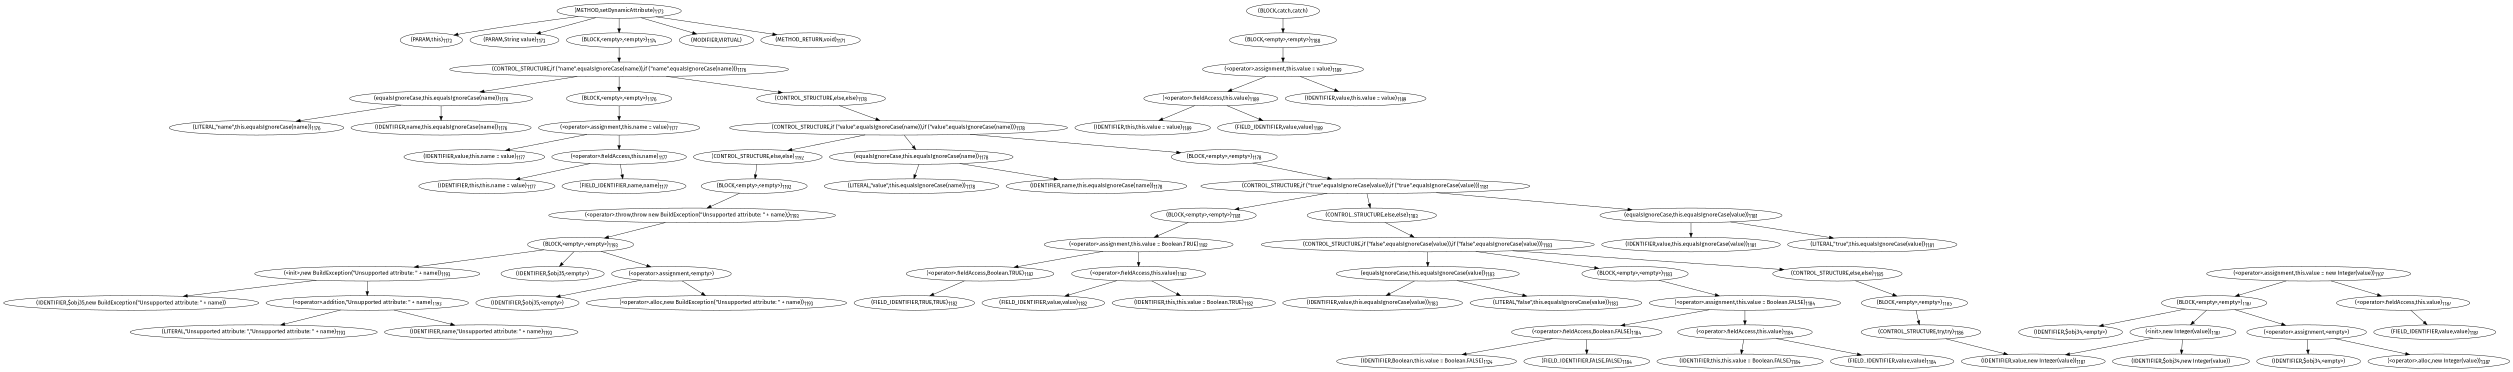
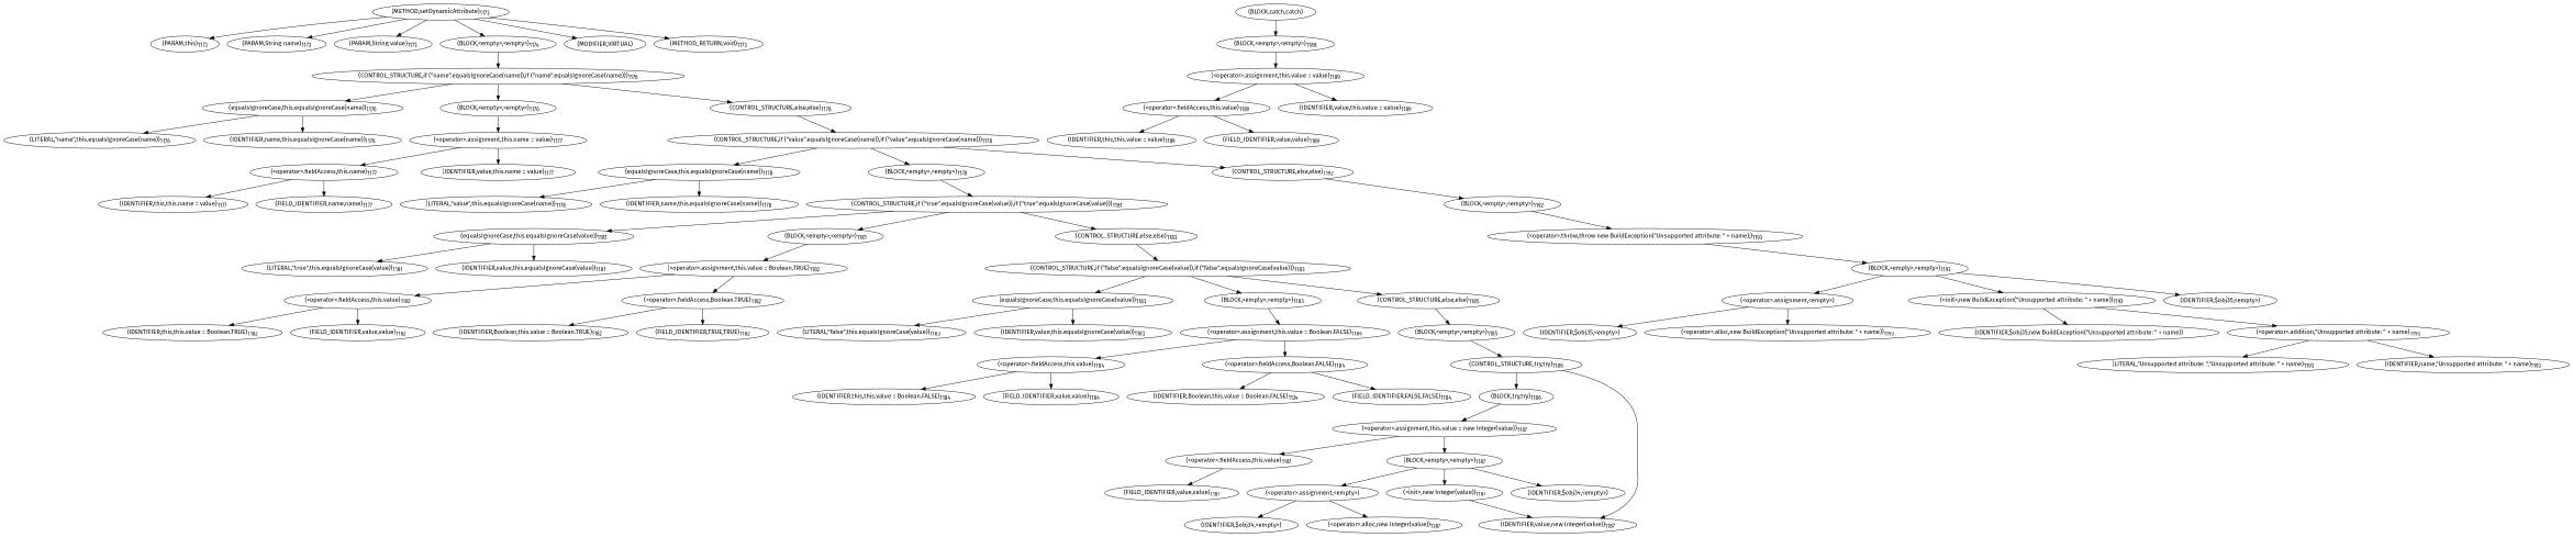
  digraph {
    fontname="Fira Sans"
    node [fontname="Fira Sans"]
    edge [fontname="Fira Sans"]
    n1 [label=<(METHOD,setDynamicAttribute)<SUB>1173</SUB>>]
    n2 [label=<(PARAM,this)<SUB>1173</SUB>>]
+   n3 [label=<(PARAM,String name)<SUB>1173</SUB>>]
    n4 [label=<(PARAM,String value)<SUB>1173</SUB>>]
    n5 [label=<(BLOCK,&lt;empty&gt;,&lt;empty&gt;)<SUB>1174</SUB>>]
    n6 [label=<(MODIFIER,VIRTUAL)>]
-   n7 [label=<(METHOD_RETURN,void)<SUB>1171</SUB>>]
+   n7 [label=<(METHOD_RETURN,void)<SUB>1173</SUB>>]
    n8 [label=<(CONTROL_STRUCTURE,if (&quot;name&quot;.equalsIgnoreCase(name)),if (&quot;name&quot;.equalsIgnoreCase(name)))<SUB>1176</SUB>>]
    n9 [label=<(equalsIgnoreCase,this.equalsIgnoreCase(name))<SUB>1176</SUB>>]
    n10 [label=<(BLOCK,&lt;empty&gt;,&lt;empty&gt;)<SUB>1176</SUB>>]
    n11 [label=<(CONTROL_STRUCTURE,else,else)<SUB>1178</SUB>>]
    n12 [label=<(LITERAL,&quot;name&quot;,this.equalsIgnoreCase(name))<SUB>1176</SUB>>]
    n13 [label=<(IDENTIFIER,name,this.equalsIgnoreCase(name))<SUB>1176</SUB>>]
    n14 [label=<(&lt;operator&gt;.assignment,this.name = value)<SUB>1177</SUB>>]
    n15 [label=<(CONTROL_STRUCTURE,if (&quot;value&quot;.equalsIgnoreCase(name)),if (&quot;value&quot;.equalsIgnoreCase(name)))<SUB>1178</SUB>>]
    n16 [label=<(&lt;operator&gt;.fieldAccess,this.name)<SUB>1177</SUB>>]
    n17 [label=<(IDENTIFIER,value,this.name = value)<SUB>1177</SUB>>]
    n18 [label=<(IDENTIFIER,this,this.name = value)<SUB>1177</SUB>>]
    n19 [label=<(FIELD_IDENTIFIER,name,name)<SUB>1177</SUB>>]
    n20 [label=<(equalsIgnoreCase,this.equalsIgnoreCase(name))<SUB>1178</SUB>>]
    n21 [label=<(BLOCK,&lt;empty&gt;,&lt;empty&gt;)<SUB>1178</SUB>>]
    n22 [label=<(CONTROL_STRUCTURE,else,else)<SUB>1192</SUB>>]
    n23 [label=<(LITERAL,&quot;value&quot;,this.equalsIgnoreCase(name))<SUB>1178</SUB>>]
    n24 [label=<(IDENTIFIER,name,this.equalsIgnoreCase(name))<SUB>1178</SUB>>]
    n25 [label=<(CONTROL_STRUCTURE,if (&quot;true&quot;.equalsIgnoreCase(value)),if (&quot;true&quot;.equalsIgnoreCase(value)))<SUB>1181</SUB>>]
    n26 [label=<(BLOCK,&lt;empty&gt;,&lt;empty&gt;)<SUB>1192</SUB>>]
    n27 [label=<(equalsIgnoreCase,this.equalsIgnoreCase(value))<SUB>1181</SUB>>]
    n28 [label=<(BLOCK,&lt;empty&gt;,&lt;empty&gt;)<SUB>1181</SUB>>]
    n29 [label=<(CONTROL_STRUCTURE,else,else)<SUB>1183</SUB>>]
    n30 [label=<(LITERAL,&quot;true&quot;,this.equalsIgnoreCase(value))<SUB>1181</SUB>>]
    n31 [label=<(IDENTIFIER,value,this.equalsIgnoreCase(value))<SUB>1181</SUB>>]
    n32 [label=<(&lt;operator&gt;.assignment,this.value = Boolean.TRUE)<SUB>1182</SUB>>]
    n33 [label=<(CONTROL_STRUCTURE,if (&quot;false&quot;.equalsIgnoreCase(value)),if (&quot;false&quot;.equalsIgnoreCase(value)))<SUB>1183</SUB>>]
    n34 [label=<(&lt;operator&gt;.fieldAccess,this.value)<SUB>1182</SUB>>]
    n35 [label=<(&lt;operator&gt;.fieldAccess,Boolean.TRUE)<SUB>1182</SUB>>]
    n36 [label=<(IDENTIFIER,this,this.value = Boolean.TRUE)<SUB>1182</SUB>>]
    n37 [label=<(FIELD_IDENTIFIER,value,value)<SUB>1182</SUB>>]
+   n38 [label=<(IDENTIFIER,Boolean,this.value = Boolean.TRUE)<SUB>1182</SUB>>]
    n39 [label=<(FIELD_IDENTIFIER,TRUE,TRUE)<SUB>1182</SUB>>]
    n40 [label=<(equalsIgnoreCase,this.equalsIgnoreCase(value))<SUB>1183</SUB>>]
    n41 [label=<(BLOCK,&lt;empty&gt;,&lt;empty&gt;)<SUB>1183</SUB>>]
    n42 [label=<(CONTROL_STRUCTURE,else,else)<SUB>1185</SUB>>]
    n43 [label=<(LITERAL,&quot;false&quot;,this.equalsIgnoreCase(value))<SUB>1183</SUB>>]
    n44 [label=<(IDENTIFIER,value,this.equalsIgnoreCase(value))<SUB>1183</SUB>>]
    n45 [label=<(&lt;operator&gt;.assignment,this.value = Boolean.FALSE)<SUB>1184</SUB>>]
    n46 [label=<(BLOCK,&lt;empty&gt;,&lt;empty&gt;)<SUB>1185</SUB>>]
    n47 [label=<(&lt;operator&gt;.fieldAccess,this.value)<SUB>1184</SUB>>]
    n48 [label=<(&lt;operator&gt;.fieldAccess,Boolean.FALSE)<SUB>1184</SUB>>]
    n49 [label=<(IDENTIFIER,this,this.value = Boolean.FALSE)<SUB>1184</SUB>>]
    n50 [label=<(FIELD_IDENTIFIER,value,value)<SUB>1184</SUB>>]
    n51 [label=<(IDENTIFIER,Boolean,this.value = Boolean.FALSE)<SUB>1124</SUB>>]
    n52 [label=<(FIELD_IDENTIFIER,FALSE,FALSE)<SUB>1184</SUB>>]
    n53 [label=<(CONTROL_STRUCTURE,try,try)<SUB>1186</SUB>>]
+   n54 [label=<(BLOCK,try,try)<SUB>1186</SUB>>]
    n55 [label=<(IDENTIFIER,value,new Integer(value))<SUB>1187</SUB>>]
    n56 [label=<(&lt;operator&gt;.assignment,this.value = new Integer(value))<SUB>1107</SUB>>]
    n57 [label=<(BLOCK,catch,catch)>]
    n58 [label=<(BLOCK,&lt;empty&gt;,&lt;empty&gt;)<SUB>1188</SUB>>]
    n59 [label=<(&lt;operator&gt;.fieldAccess,this.value)<SUB>1187</SUB>>]
    n60 [label=<(BLOCK,&lt;empty&gt;,&lt;empty&gt;)<SUB>1187</SUB>>]
    n61 [label=<(FIELD_IDENTIFIER,value,value)<SUB>1187</SUB>>]
    n62 [label=<(&lt;operator&gt;.assignment,&lt;empty&gt;)>]
    n63 [label=<(&lt;init&gt;,new Integer(value))<SUB>1187</SUB>>]
    n64 [label=<(IDENTIFIER,$obj34,&lt;empty&gt;)>]
    n65 [label=<(IDENTIFIER,$obj34,&lt;empty&gt;)>]
    n66 [label=<(&lt;operator&gt;.alloc,new Integer(value))<SUB>1387</SUB>>]
-   n67 [label=<(IDENTIFIER,$obj34,new Integer(value))>]
    n68 [label=<(&lt;operator&gt;.assignment,this.value = value)<SUB>1189</SUB>>]
    n69 [label=<(&lt;operator&gt;.fieldAccess,this.value)<SUB>1189</SUB>>]
    n70 [label=<(IDENTIFIER,value,this.value = value)<SUB>1189</SUB>>]
    n71 [label=<(IDENTIFIER,this,this.value = value)<SUB>1189</SUB>>]
    n72 [label=<(FIELD_IDENTIFIER,value,value)<SUB>1189</SUB>>]
    n73 [label=<(&lt;operator&gt;.throw,throw new BuildException(&quot;Unsupported attribute: &quot; + name);)<SUB>1193</SUB>>]
    n74 [label=<(BLOCK,&lt;empty&gt;,&lt;empty&gt;)<SUB>1193</SUB>>]
    n75 [label=<(&lt;operator&gt;.assignment,&lt;empty&gt;)>]
    n76 [label=<(&lt;init&gt;,new BuildException(&quot;Unsupported attribute: &quot; + name))<SUB>1193</SUB>>]
    n77 [label=<(IDENTIFIER,$obj35,&lt;empty&gt;)>]
    n78 [label=<(IDENTIFIER,$obj35,&lt;empty&gt;)>]
    n79 [label=<(&lt;operator&gt;.alloc,new BuildException(&quot;Unsupported attribute: &quot; + name))<SUB>1193</SUB>>]
    n80 [label=<(IDENTIFIER,$obj35,new BuildException(&quot;Unsupported attribute: &quot; + name))>]
    n81 [label=<(&lt;operator&gt;.addition,&quot;Unsupported attribute: &quot; + name)<SUB>1193</SUB>>]
    n82 [label=<(LITERAL,&quot;Unsupported attribute: &quot;,&quot;Unsupported attribute: &quot; + name)<SUB>1193</SUB>>]
    n83 [label=<(IDENTIFIER,name,&quot;Unsupported attribute: &quot; + name)<SUB>1193</SUB>>]
    n1 -> n2
+   n1 -> n3
    n1 -> n4
    n1 -> n5
    n1 -> n6
    n1 -> n7
    n5 -> n8
    n8 -> n9
    n8 -> n10
    n8 -> n11
    n9 -> n12
    n9 -> n13
    n10 -> n14
    n11 -> n15
    n14 -> n16
    n14 -> n17
    n15 -> n20
    n15 -> n21
    n15 -> n22
    n16 -> n18
    n16 -> n19
    n20 -> n23
    n20 -> n24
    n21 -> n25
    n22 -> n26
    n25 -> n27
    n25 -> n28
    n25 -> n29
    n26 -> n73
    n27 -> n30
    n27 -> n31
    n28 -> n32
    n29 -> n33
    n32 -> n34
    n32 -> n35
    n33 -> n40
    n33 -> n41
    n33 -> n42
    n34 -> n36
    n34 -> n37
+   n35 -> n38
    n35 -> n39
    n40 -> n43
    n40 -> n44
    n41 -> n45
    n42 -> n46
    n45 -> n47
    n45 -> n48
    n46 -> n53
    n47 -> n49
    n47 -> n50
    n48 -> n51
    n48 -> n52
+   n53 -> n54
    n53 -> n55
+   n54 -> n56
    n56 -> n59
    n56 -> n60
    n57 -> n58
    n58 -> n68
    n59 -> n61
    n60 -> n62
    n60 -> n63
    n60 -> n64
    n62 -> n65
    n62 -> n66
    n63 -> n55
-   n63 -> n67
    n68 -> n69
    n68 -> n70
    n69 -> n71
    n69 -> n72
    n73 -> n74
    n74 -> n75
    n74 -> n76
    n74 -> n77
    n75 -> n78
    n75 -> n79
    n76 -> n80
    n76 -> n81
    n81 -> n82
    n81 -> n83
  }
